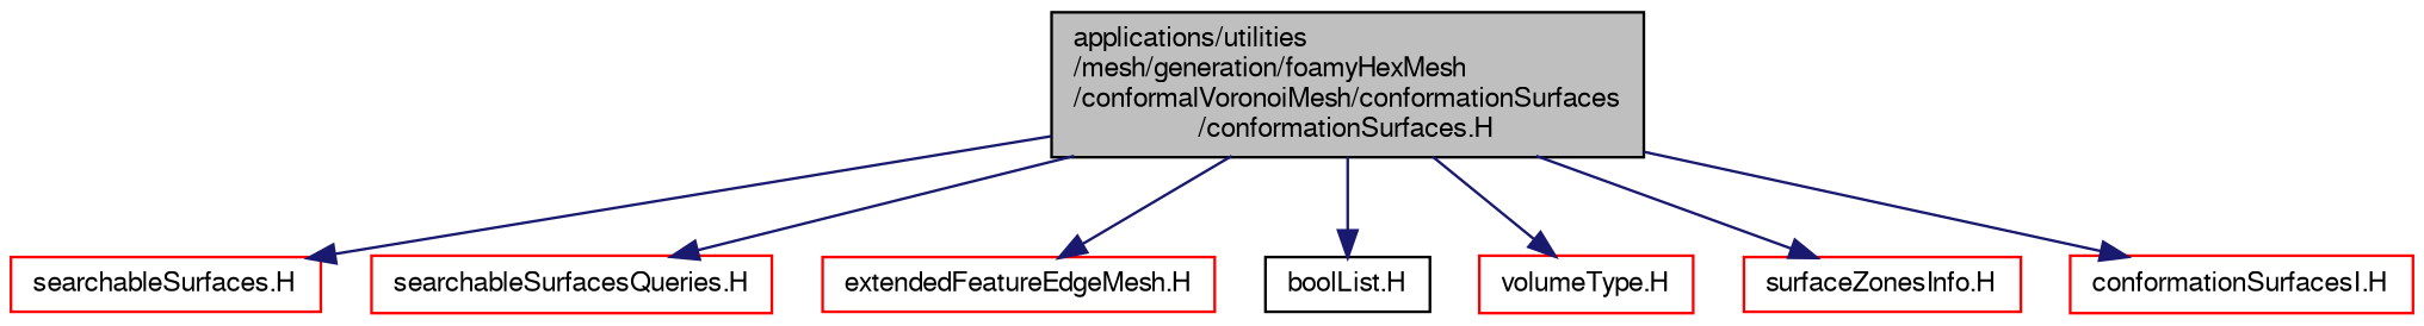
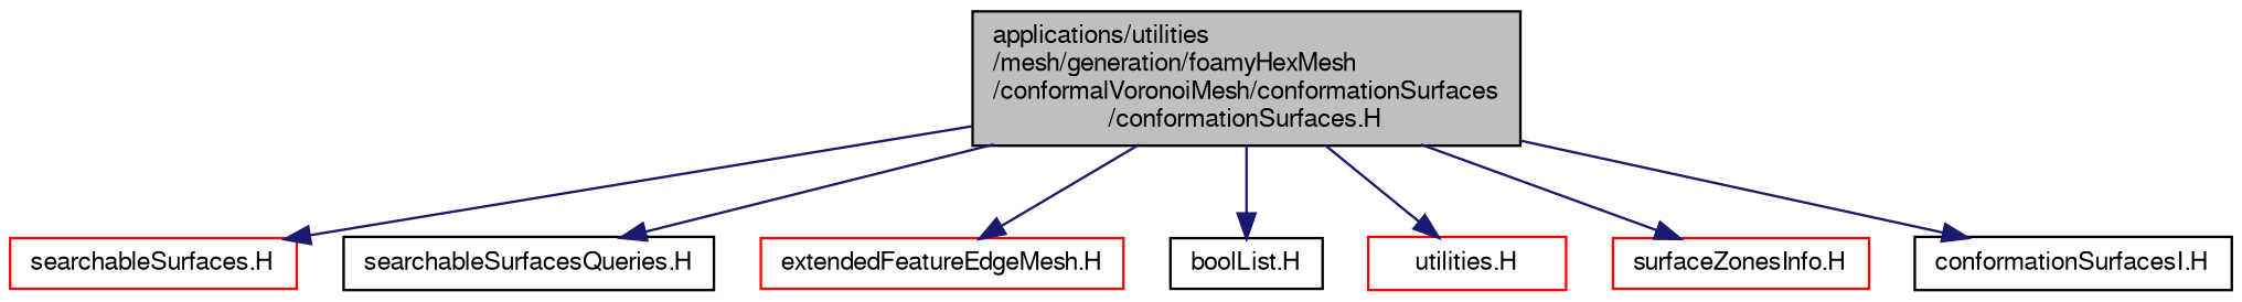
  digraph {
    node [color=red fontname=FreeSans fontsize=10 shape=record]
    edge [color=midnightblue fontname=FreeSans fontsize=10 labelfontname=FreeSans labelfontsize=10 style=solid]
    n1 [color=black fillcolor=grey75 fontcolor=black height=0.2 label="applications/utilities\l/mesh/generation/foamyHexMesh\l/conformalVoronoiMesh/conformationSurfaces\l/conformationSurfaces.H" style=filled width=0.4]
    n2 [height=0.2 label="searchableSurfaces.H" width=0.4]
-   n3 [height=0.2 label="searchableSurfacesQueries.H" width=0.4]
+   n3 [color=black height=0.2 label="searchableSurfacesQueries.H" width=0.4]
    n4 [height=0.2 label="extendedFeatureEdgeMesh.H" width=0.4]
    n5 [color=black height=0.2 label="boolList.H" width=0.4]
-   n6 [height=0.2 label="volumeType.H" width=0.4]
+   n6 [height=0.2 label="utilities.H" width=0.4]
    n7 [height=0.2 label="surfaceZonesInfo.H" width=0.4]
-   n8 [height=0.2 label="conformationSurfacesI.H" width=0.4]
+   n8 [color=black height=0.2 label="conformationSurfacesI.H" width=0.4]
    n1 -> n2
    n1 -> n3
    n1 -> n4
    n1 -> n5
    n1 -> n6
    n1 -> n7
    n1 -> n8
  }
